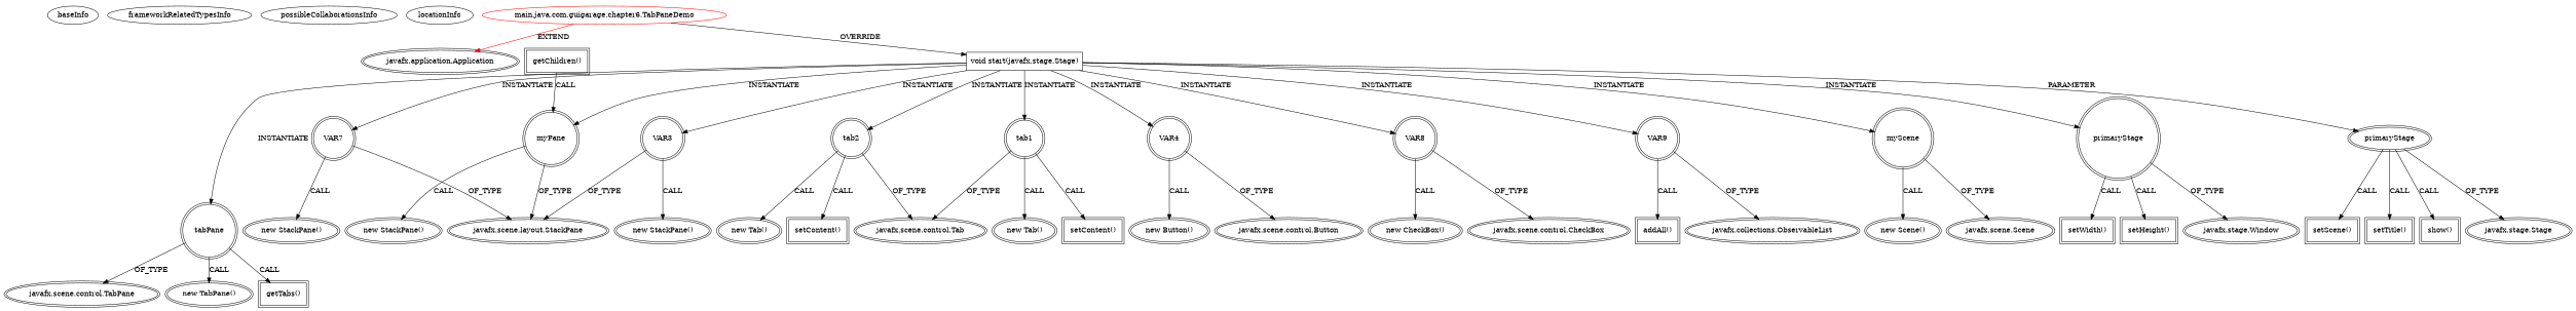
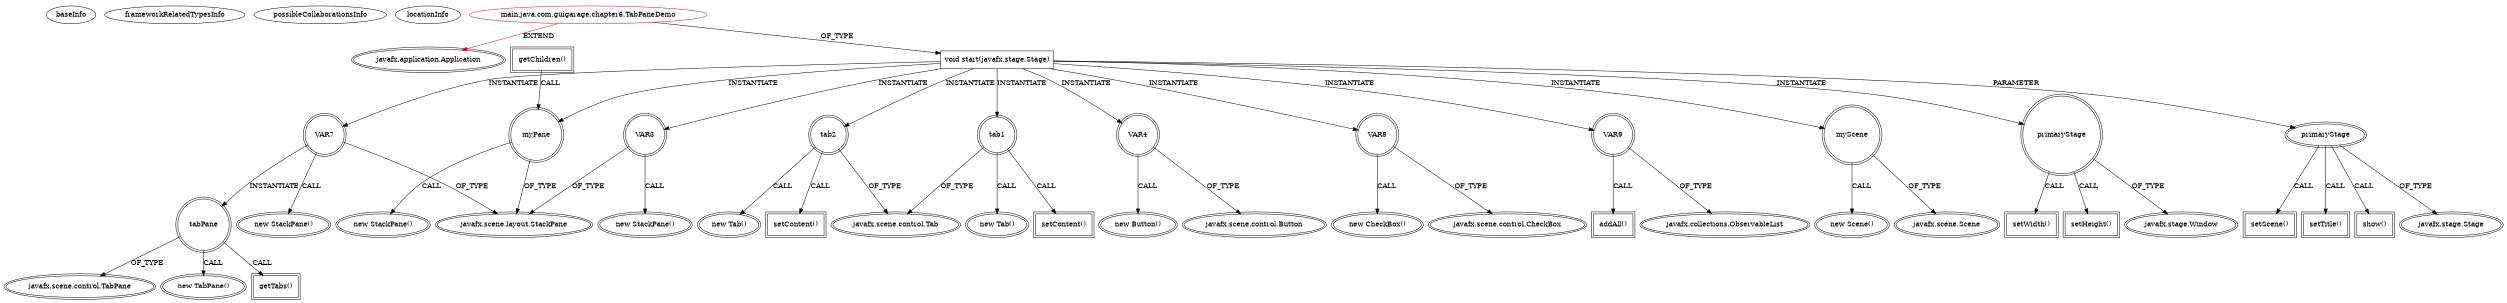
  digraph {
    node [isFrameworkType=true vertexType=VARIABLE_EXPRESION peripheries=2]
    baseInfo [category=extension_graph graphId=2878 isAnonymous=false possibleRelation=false isFrameworkType="" vertexType="" peripheries=""]
    frameworkRelatedTypesInfo [0="javafx.application.Application" isFrameworkType="" vertexType="" peripheries=""]
    possibleCollaborationsInfo [isFrameworkType="" vertexType="" peripheries=""]
    locationInfo [contextSignature=TabPaneDemo filePath="/guigarage-mastering-javafx-controls/mastering-javafx-controls-master/src/main/java/com/guigarage/chapter6/TabPaneDemo.java" graphId=2878 projectName="guigarage-mastering-javafx-controls" isFrameworkType="" vertexType="" peripheries=""]
    n5 [color=red isFrameworkType=false label="main.java.com.guigarage.chapter6.TabPaneDemo" vertexType=ROOT_CLIENT_CLASS_DECLARATION peripheries=""]
    n6 [label="javafx.application.Application" vertexType=FRAMEWORK_CLASS_TYPE]
    n7 [isFrameworkType=false label="void start(javafx.stage.Stage)" shape=box vertexType=OVERRIDING_METHOD_DECLARATION peripheries=""]
    n8 [label=primaryStage vertexType=PARAMETER_DECLARATION]
    n9 [label=tabPane shape=circle]
    n10 [label=tab1 shape=circle]
    n11 [label=VAR3 shape=circle]
    n12 [label=VAR4 shape=circle]
    n13 [label=tab2 shape=circle]
    n14 [label=VAR7 shape=circle]
    n15 [label=VAR8 shape=circle]
    n16 [label=VAR9 shape=circle]
    n17 [label=myPane shape=circle]
    n18 [label=myScene shape=circle]
    n19 [label=primaryStage shape=circle]
    n20 [label="javafx.stage.Stage" vertexType=FRAMEWORK_CLASS_TYPE]
    n21 [label="setScene()" shape=box vertexType=INSIDE_CALL]
    n22 [label="setTitle()" shape=box vertexType=INSIDE_CALL]
    n23 [label="show()" shape=box vertexType=INSIDE_CALL]
    n24 [label="javafx.scene.control.TabPane" vertexType=FRAMEWORK_CLASS_TYPE]
    n25 [label="new TabPane()" vertexType=CONSTRUCTOR_CALL]
    n26 [label="getTabs()" shape=box vertexType=INSIDE_CALL]
    n27 [label="javafx.scene.control.Tab" vertexType=FRAMEWORK_CLASS_TYPE]
    n28 [label="new Tab()" vertexType=CONSTRUCTOR_CALL]
    n29 [label="setContent()" shape=box vertexType=INSIDE_CALL]
    n30 [label="javafx.scene.layout.StackPane" vertexType=FRAMEWORK_CLASS_TYPE]
    n31 [label="new StackPane()" vertexType=CONSTRUCTOR_CALL]
    n32 [label="javafx.scene.control.Button" vertexType=FRAMEWORK_CLASS_TYPE]
    n33 [label="new Button()" vertexType=CONSTRUCTOR_CALL]
    n34 [label="new Tab()" vertexType=CONSTRUCTOR_CALL]
    n35 [label="setContent()" shape=box vertexType=INSIDE_CALL]
    n36 [label="new StackPane()" vertexType=CONSTRUCTOR_CALL]
    n37 [label="javafx.scene.control.CheckBox" vertexType=FRAMEWORK_CLASS_TYPE]
    n38 [label="new CheckBox()" vertexType=CONSTRUCTOR_CALL]
    n39 [label="javafx.collections.ObservableList" vertexType=FRAMEWORK_INTERFACE_TYPE]
    n40 [label="addAll()" shape=box vertexType=INSIDE_CALL]
    n41 [label="new StackPane()" vertexType=CONSTRUCTOR_CALL]
    n42 [label="javafx.scene.Scene" vertexType=FRAMEWORK_CLASS_TYPE]
    n43 [label="new Scene()" vertexType=CONSTRUCTOR_CALL]
    n44 [label="javafx.stage.Window" vertexType=FRAMEWORK_CLASS_TYPE]
    n45 [label="setWidth()" shape=box vertexType=INSIDE_CALL]
    n46 [label="setHeight()" shape=box vertexType=INSIDE_CALL]
    n47 [label="getChildren()" shape=box vertexType=INSIDE_CALL]
    n5 -> n6 [color=red label=EXTEND]
-   n5 -> n7 [label=OVERRIDE]
+   n5 -> n7 [label=OF_TYPE]
    n7 -> n8 [label=PARAMETER]
-   n7 -> n9 [label=INSTANTIATE]
+   n14 -> n9 [label=INSTANTIATE]
    n7 -> n10 [label=INSTANTIATE]
    n7 -> n11 [label=INSTANTIATE]
    n7 -> n12 [label=INSTANTIATE]
    n7 -> n13 [label=INSTANTIATE]
    n7 -> n14 [label=INSTANTIATE]
    n7 -> n15 [label=INSTANTIATE]
    n7 -> n16 [label=INSTANTIATE]
    n7 -> n17 [label=INSTANTIATE]
    n7 -> n18 [label=INSTANTIATE]
    n7 -> n19 [label=INSTANTIATE]
    n8 -> n20 [label=OF_TYPE]
    n8 -> n21 [label=CALL]
    n8 -> n22 [label=CALL]
    n8 -> n23 [label=CALL]
    n9 -> n24 [label=OF_TYPE]
    n9 -> n25 [label=CALL]
    n9 -> n26 [label=CALL]
    n10 -> n27 [label=OF_TYPE]
    n10 -> n28 [label=CALL]
    n10 -> n29 [label=CALL]
    n11 -> n30 [label=OF_TYPE]
    n11 -> n31 [label=CALL]
    n12 -> n32 [label=OF_TYPE]
    n12 -> n33 [label=CALL]
    n13 -> n27 [label=OF_TYPE]
    n13 -> n34 [label=CALL]
    n13 -> n35 [label=CALL]
    n14 -> n30 [label=OF_TYPE]
    n14 -> n36 [label=CALL]
    n15 -> n37 [label=OF_TYPE]
    n15 -> n38 [label=CALL]
    n16 -> n39 [label=OF_TYPE]
    n16 -> n40 [label=CALL]
    n17 -> n30 [label=OF_TYPE]
    n17 -> n41 [label=CALL]
    n18 -> n42 [label=OF_TYPE]
    n18 -> n43 [label=CALL]
    n19 -> n44 [label=OF_TYPE]
    n19 -> n45 [label=CALL]
    n19 -> n46 [label=CALL]
    n47 -> n17 [label=CALL]
  }
